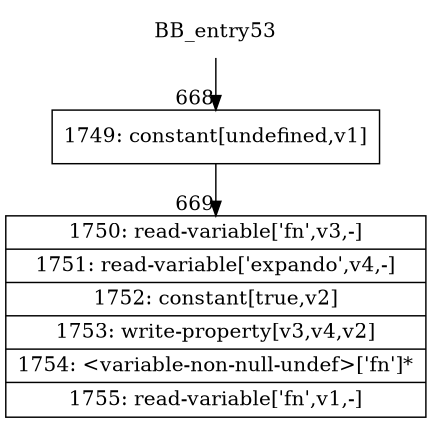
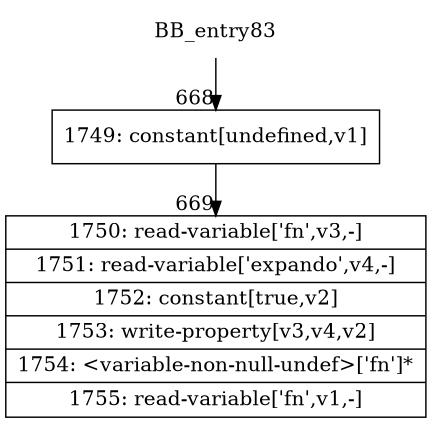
  digraph {
    rankdir=TD
    node [shape=record]
    edge [headport=n tailport=s]
-   BB_entry53 [shape=none]
+   BB_entry53 [shape=none label=BB_entry83]
    n2 [label="{1749: constant[undefined,v1]}"]
    n3 [label="{1750: read-variable['fn',v3,-]|1751: read-variable['expando',v4,-]|1752: constant[true,v2]|1753: write-property[v3,v4,v2]|1754: \<variable-non-null-undef\>['fn']*|1755: read-variable['fn',v1,-]}"]
    BB_entry53 -> n2 [headlabel="    668"]
    n2 -> n3 [headlabel="      669"]
  }
